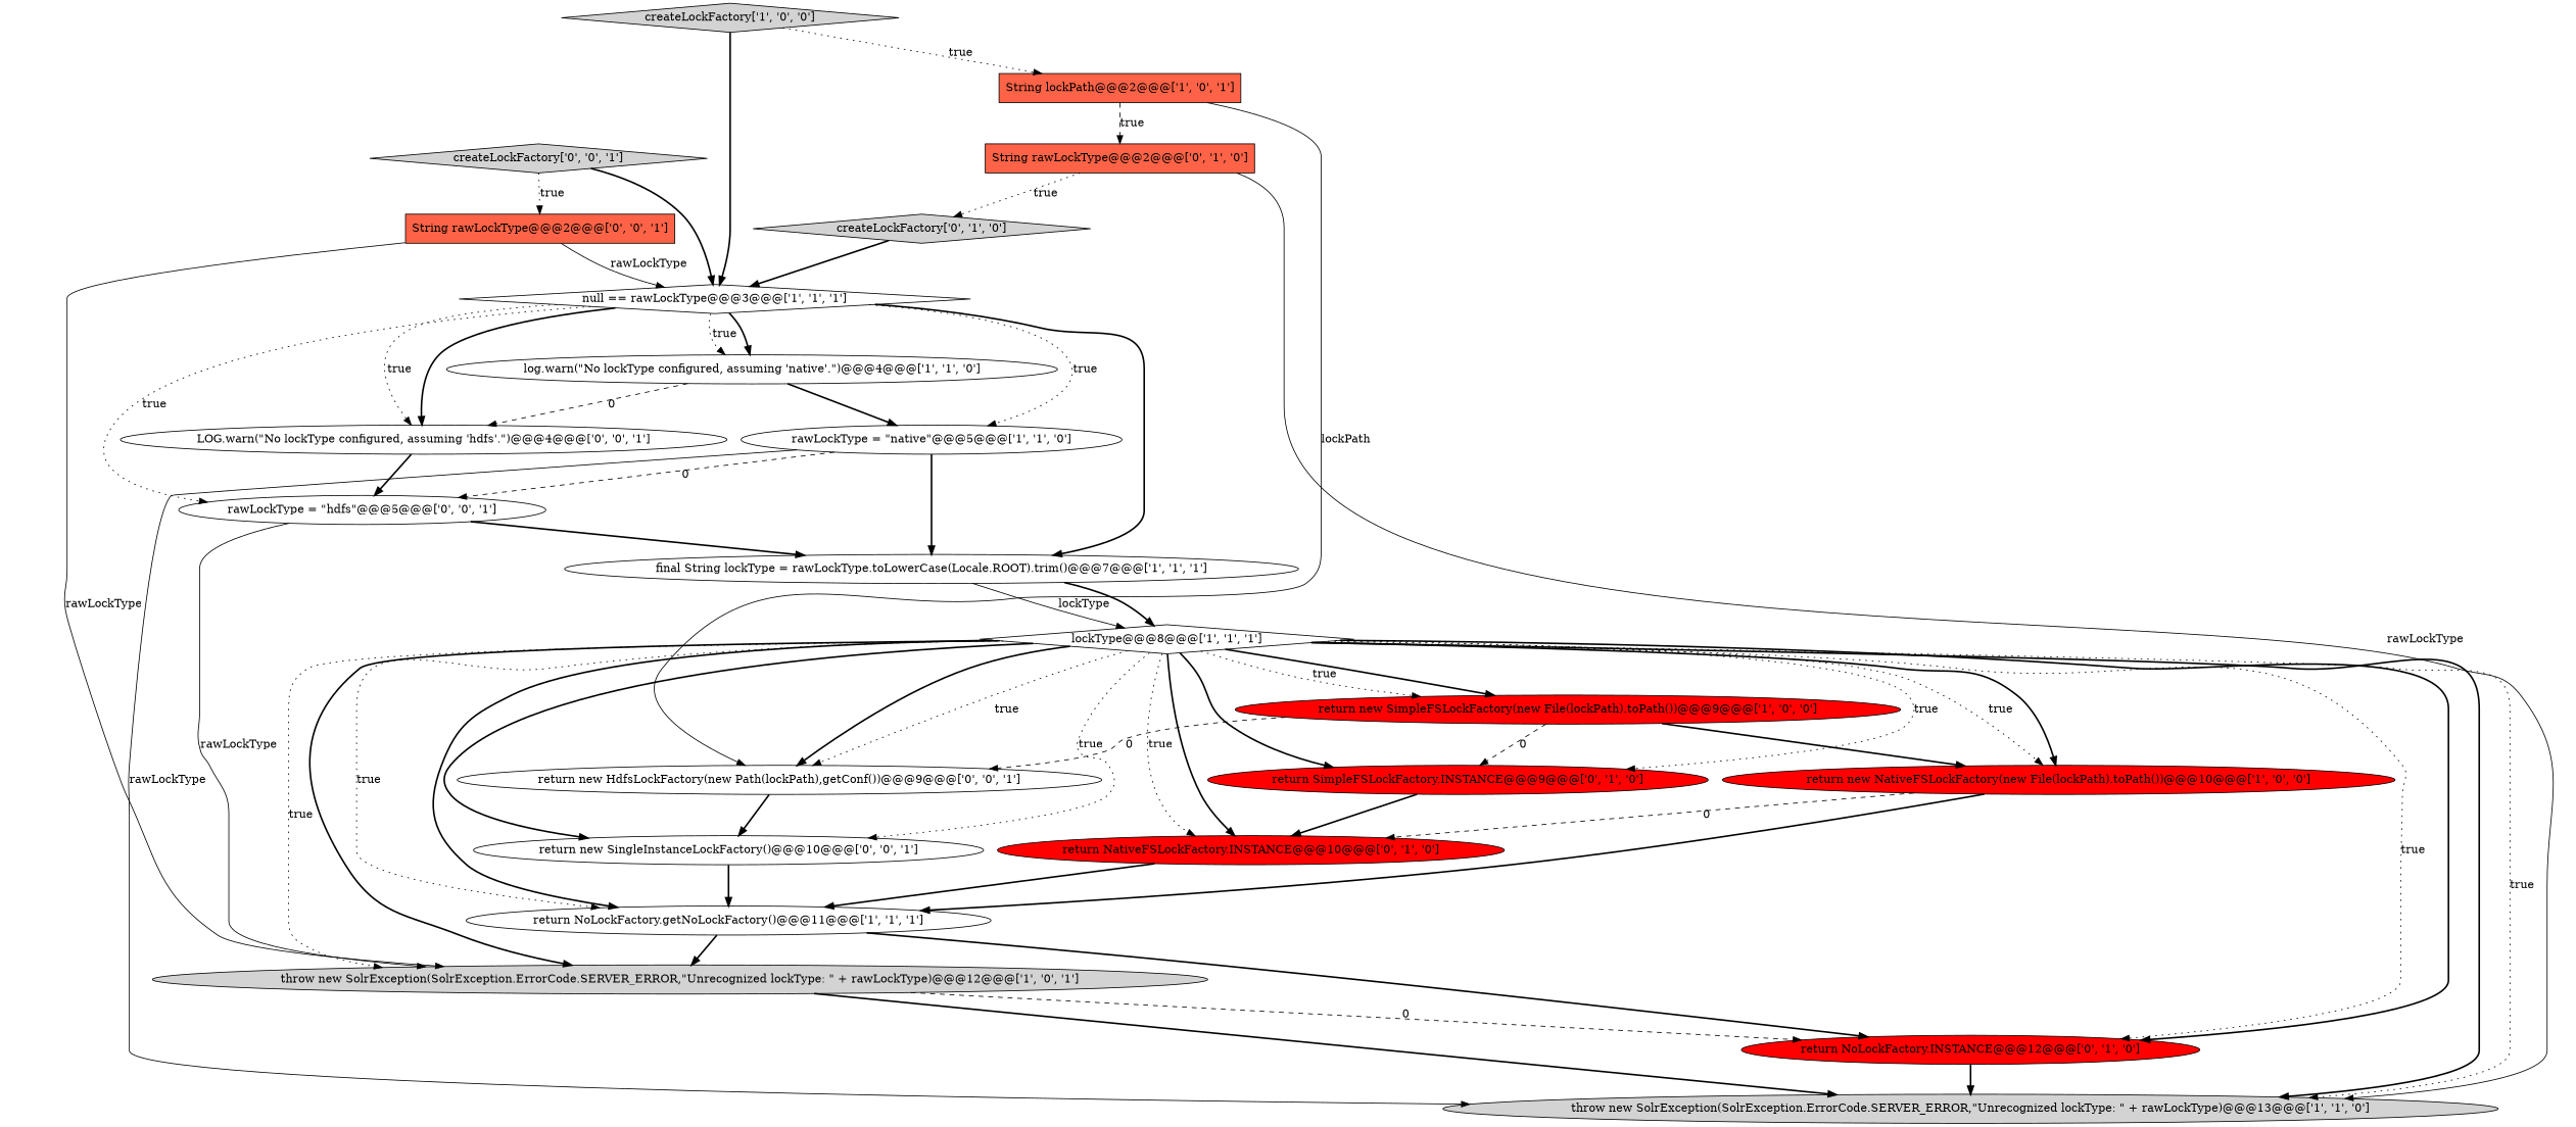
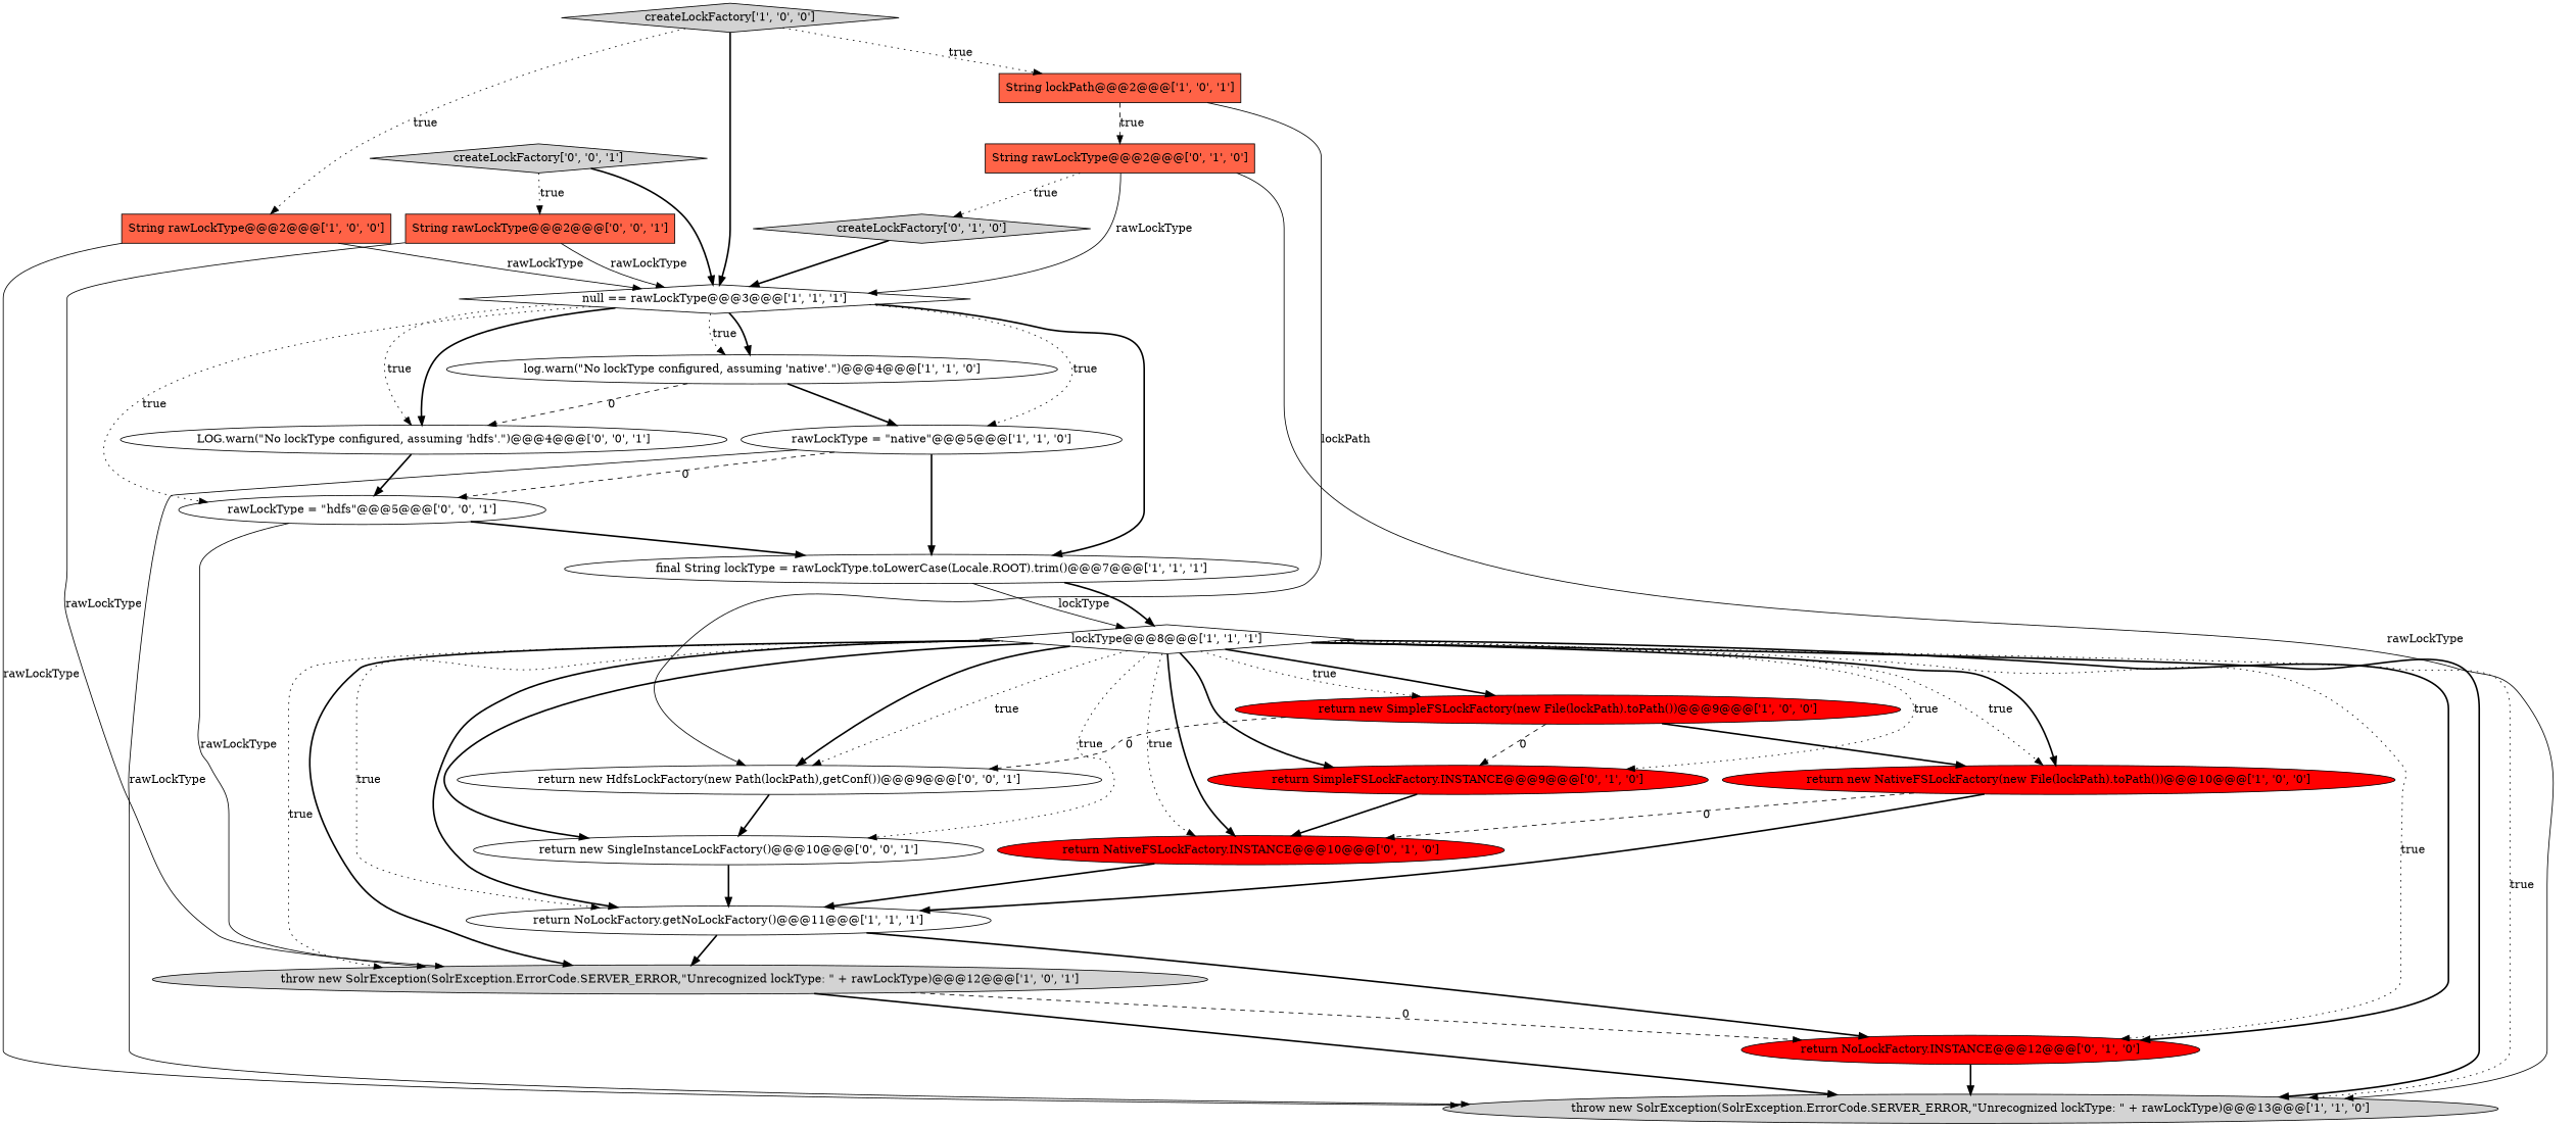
  digraph {
    node [fillcolor=white shape=ellipse style=filled]
    edge [style=bold]
    n1 [fillcolor=lightgray label="throw new SolrException(SolrException.ErrorCode.SERVER_ERROR,\"Unrecognized lockType: \" + rawLockType)@@@13@@@['1', '1', '0']"]
    n2 [label="return NoLockFactory.getNoLockFactory()@@@11@@@['1', '1', '1']"]
    n3 [fillcolor=red label="return NoLockFactory.INSTANCE@@@12@@@['0', '1', '0']"]
    n4 [fillcolor=lightgray label="throw new SolrException(SolrException.ErrorCode.SERVER_ERROR,\"Unrecognized lockType: \" + rawLockType)@@@12@@@['1', '0', '1']"]
    n5 [fillcolor=red label="return new NativeFSLockFactory(new File(lockPath).toPath())@@@10@@@['1', '0', '0']"]
    n6 [fillcolor=red label="return NativeFSLockFactory.INSTANCE@@@10@@@['0', '1', '0']"]
    n7 [fillcolor=lightgray label="createLockFactory['0', '1', '0']" shape=diamond]
    n8 [label="null == rawLockType@@@3@@@['1', '1', '1']" shape=diamond]
    n9 [label="final String lockType = rawLockType.toLowerCase(Locale.ROOT).trim()@@@7@@@['1', '1', '1']"]
    n10 [label="log.warn(\"No lockType configured, assuming 'native'.\")@@@4@@@['1', '1', '0']"]
    n11 [label="LOG.warn(\"No lockType configured, assuming 'hdfs'.\")@@@4@@@['0', '0', '1']"]
    n12 [label="rawLockType = \"native\"@@@5@@@['1', '1', '0']"]
    n13 [label="rawLockType = \"hdfs\"@@@5@@@['0', '0', '1']"]
    n14 [fillcolor=tomato label="String rawLockType@@@2@@@['0', '1', '0']" shape=box]
    n15 [label="lockType@@@8@@@['1', '1', '1']" shape=diamond]
    n16 [fillcolor=red label="return SimpleFSLockFactory.INSTANCE@@@9@@@['0', '1', '0']"]
    n17 [label="return new HdfsLockFactory(new Path(lockPath),getConf())@@@9@@@['0', '0', '1']"]
    n18 [fillcolor=red label="return new SimpleFSLockFactory(new File(lockPath).toPath())@@@9@@@['1', '0', '0']"]
    n19 [label="return new SingleInstanceLockFactory()@@@10@@@['0', '0', '1']"]
+   n20 [fillcolor=tomato label="String rawLockType@@@2@@@['1', '0', '0']" shape=box]
    n21 [fillcolor=lightgray label="createLockFactory['1', '0', '0']" shape=diamond]
    n22 [fillcolor=tomato label="String lockPath@@@2@@@['1', '0', '1']" shape=box]
    n23 [fillcolor=lightgray label="createLockFactory['0', '0', '1']" shape=diamond]
    n24 [fillcolor=tomato label="String rawLockType@@@2@@@['0', '0', '1']" shape=box]
    n2 -> n3
    n2 -> n4
    n3 -> n1
    n4 -> n1
    n4 -> n3 [label=0 style=dashed]
    n5 -> n2
    n5 -> n6 [label=0 style=dashed]
    n6 -> n2
    n7 -> n8
    n8 -> n9
    n8 -> n10
    n8 -> n10 [label=true style=dotted]
    n8 -> n11 [label=true style=dotted]
    n8 -> n11
    n8 -> n12 [label=true style=dotted]
    n8 -> n13 [label=true style=dotted]
    n9 -> n15
    n9 -> n15 [label=lockType style=solid]
    n10 -> n11 [label=0 style=dashed]
    n10 -> n12
    n11 -> n13
    n12 -> n1 [label=rawLockType style=solid]
    n12 -> n9
    n12 -> n13 [label=0 style=dashed]
    n13 -> n4 [label=rawLockType style=solid]
    n13 -> n9
    n14 -> n1 [label=rawLockType style=solid]
    n14 -> n7 [label=true style=dotted]
+   n14 -> n8 [label=rawLockType style=solid]
    n15 -> n1
    n15 -> n1 [label=true style=dotted]
    n15 -> n2
    n15 -> n2 [label=true style=dotted]
    n15 -> n3 [label=true style=dotted]
    n15 -> n3
    n15 -> n4 [label=true style=dotted]
    n15 -> n4
    n15 -> n5 [label=true style=dotted]
    n15 -> n5
    n15 -> n6 [label=true style=dotted]
    n15 -> n6
    n15 -> n16
    n15 -> n16 [label=true style=dotted]
    n15 -> n17
    n15 -> n17 [label=true style=dotted]
    n15 -> n18
    n15 -> n18 [label=true style=dotted]
    n15 -> n19
    n15 -> n19 [label=true style=dotted]
    n16 -> n6
    n17 -> n19
    n18 -> n5
    n18 -> n16 [label=0 style=dashed]
    n18 -> n17 [label=0 style=dashed]
    n19 -> n2
+   n20 -> n1 [label=rawLockType style=solid]
+   n20 -> n8 [label=rawLockType style=solid]
    n21 -> n8
+   n21 -> n20 [label=true style=dotted]
    n21 -> n22 [label=true style=dotted]
    n22 -> n14 [label=true style=dashed]
    n22 -> n17 [label=lockPath style=solid]
    n23 -> n8
    n23 -> n24 [label=true style=dotted]
    n24 -> n4 [label=rawLockType style=solid]
    n24 -> n8 [label=rawLockType style=solid]
  }
